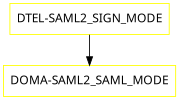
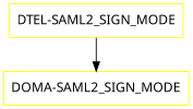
  digraph {
    fontname="Noto Sans"
    node [color=yellow shape=box fontname="Noto Sans"]
    "DTEL-SAML2_SIGN_MODE"
-   "DOMA-SAML2_SIGN_MODE" [label="DOMA-SAML2_SAML_MODE"]
+   "DOMA-SAML2_SIGN_MODE"
    "DTEL-SAML2_SIGN_MODE" -> "DOMA-SAML2_SIGN_MODE" [fontname="Noto Sans"]
  }
